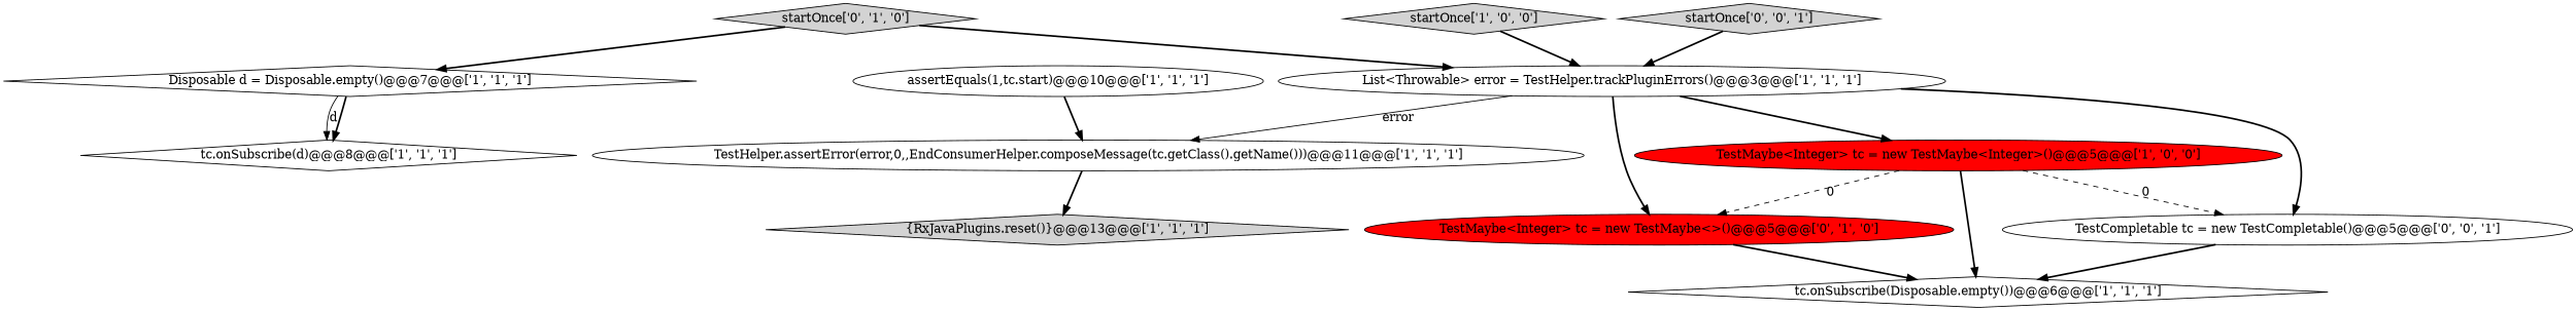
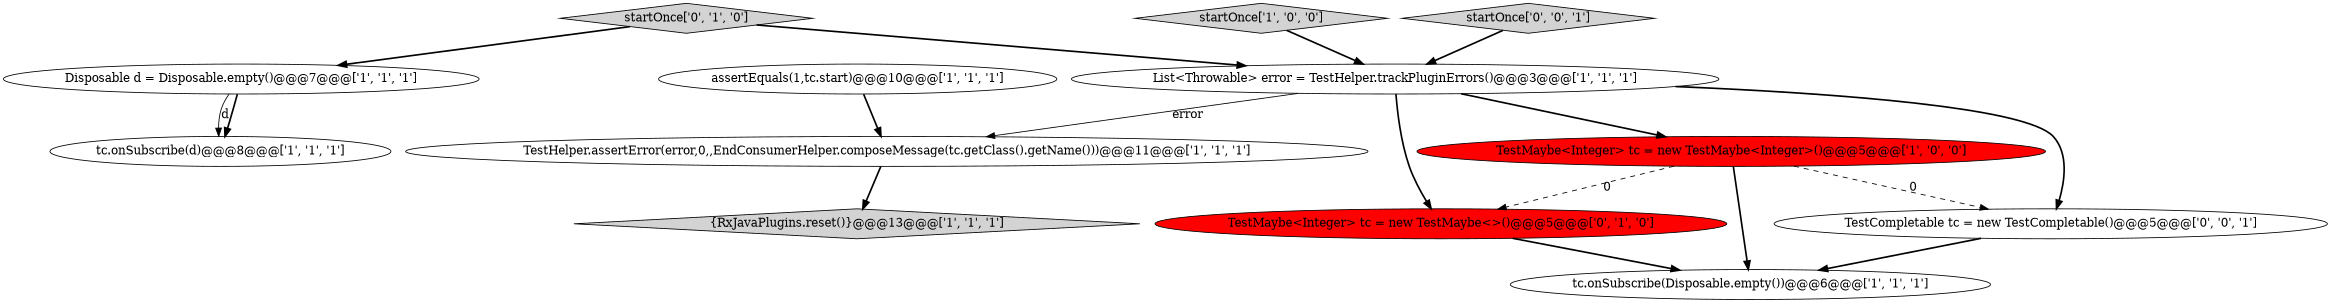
  digraph {
    node [fillcolor=white shape=ellipse style=filled]
    edge [style=bold]
-   n1 [label="tc.onSubscribe(d)@@@8@@@['1', '1', '1']" shape=diamond]
+   n1 [label="tc.onSubscribe(d)@@@8@@@['1', '1', '1']"]
    n2 [label="assertEquals(1,tc.start)@@@10@@@['1', '1', '1']"]
    n3 [label="TestHelper.assertError(error,0,,EndConsumerHelper.composeMessage(tc.getClass().getName()))@@@11@@@['1', '1', '1']"]
    n4 [fillcolor=lightgray label="{RxJavaPlugins.reset()}@@@13@@@['1', '1', '1']" shape=diamond]
    n5 [fillcolor=lightgray label="startOnce['1', '0', '0']" shape=diamond]
    n6 [label="List<Throwable> error = TestHelper.trackPluginErrors()@@@3@@@['1', '1', '1']"]
    n7 [fillcolor=red label="TestMaybe<Integer> tc = new TestMaybe<>()@@@5@@@['0', '1', '0']"]
    n8 [fillcolor=red label="TestMaybe<Integer> tc = new TestMaybe<Integer>()@@@5@@@['1', '0', '0']"]
    n9 [label="TestCompletable tc = new TestCompletable()@@@5@@@['0', '0', '1']"]
-   n10 [label="tc.onSubscribe(Disposable.empty())@@@6@@@['1', '1', '1']" shape=diamond]
+   n10 [label="tc.onSubscribe(Disposable.empty())@@@6@@@['1', '1', '1']"]
    n11 [fillcolor=lightgray label="startOnce['0', '1', '0']" shape=diamond]
-   n12 [label="Disposable d = Disposable.empty()@@@7@@@['1', '1', '1']" shape=diamond]
+   n12 [label="Disposable d = Disposable.empty()@@@7@@@['1', '1', '1']"]
    n13 [fillcolor=lightgray label="startOnce['0', '0', '1']" shape=diamond]
    n2 -> n3
    n3 -> n4
    n5 -> n6
    n6 -> n3 [label=error style=solid]
    n6 -> n7
    n6 -> n8
    n6 -> n9
    n7 -> n10
    n8 -> n7 [label=0 style=dashed]
    n8 -> n9 [label=0 style=dashed]
    n8 -> n10
    n9 -> n10
    n11 -> n6
    n11 -> n12
    n12 -> n1 [label=d style=solid]
    n12 -> n1
    n13 -> n6
  }
